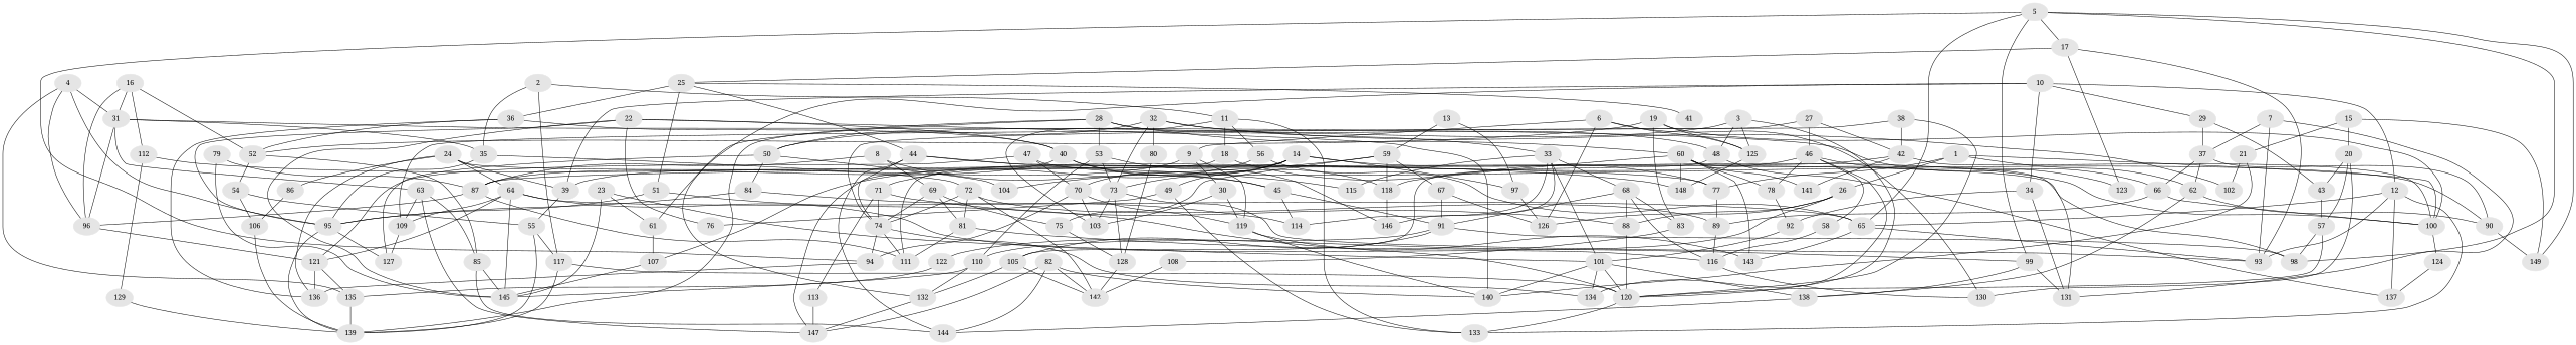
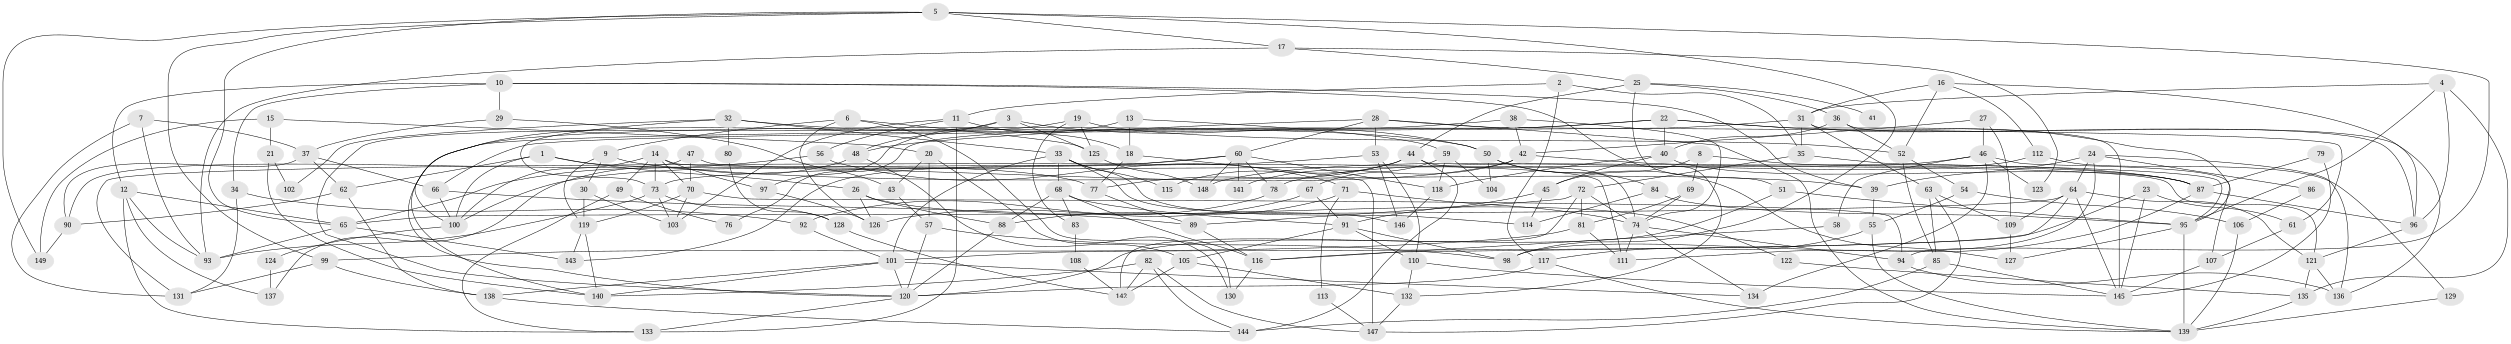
  graph {
    fontname="Noto Serif"
    node [color=gray90 fontname="Noto Serif" style=filled]
    edge [fontname="Noto Serif"]
    1
    26
    62
    77
    100
    126
    88
    122
    90
    138
    89
    124
    2
    11
    35
    117
    18
    56
    103
    133
    95
    72
    120
    139
    3
    48
    50
    125
    137
    105
    84
    104
    127
    148
    4
    31
    96
    135
    63
    66
    121
    5
    17
    65
    94
    98
    99
    149
    93
    25
    123
    143
    136
    131
    6
    9
    130
    30
    39
    119
    7
    37
    8
    45
    69
    87
    114
    91
    74
-   75
    81
    111
    55
    140
    10
    12
    29
    34
    132
    43
    92
    147
    71
    13
    59
    97
    118
    67
    14
    49
    70
    73
    76
    128
    15
    20
    21
    57
    102
    16
    52
    112
    54
    85
    129
    36
    41
    44
    51
    19
    83
    108
    22
    40
    145
    23
    61
    101
    107
    134
    24
    64
    86
    109
    116
    106
    115
    144
    27
    42
    46
    141
    58
    78
    28
    53
    60
    146
    110
    32
    33
    80
    68
    142
    38
    47
    113
    79
    82
    1 -- 26
    1 -- 62
    1 -- 77
    1 -- 100
    26 -- 126
    26 -- 88
    26 -- 122
    62 -- 90
    62 -- 138
    77 -- 89
    100 -- 124
    88 -- 120
    122 -- 135
    90 -- 149
    138 -- 144
    89 -- 116
    124 -- 137
    2 -- 11
    2 -- 35
    2 -- 117
    11 -- 18
    11 -- 56
    11 -- 103
    11 -- 133
    35 -- 95
    35 -- 72
    117 -- 120
    117 -- 139
    18 -- 77
    18 -- 147
    56 -- 65
    56 -- 71
    95 -- 139
    95 -- 127
    72 -- 89
    72 -- 74
    72 -- 81
    72 -- 142
    120 -- 133
    3 -- 120
    3 -- 48
    3 -- 50
    3 -- 125
    48 -- 137
    48 -- 105
    50 -- 84
    50 -- 104
    50 -- 127
    125 -- 148
    105 -- 132
    105 -- 142
    84 -- 95
    84 -- 114
    4 -- 95
    4 -- 31
    4 -- 96
    4 -- 135
    31 -- 35
    31 -- 96
    31 -- 63
    31 -- 66
    96 -- 121
    135 -- 139
    63 -- 147
    63 -- 85
    63 -- 109
    66 -- 100
    66 -- 89
    121 -- 135
    121 -- 136
    5 -- 17
    5 -- 65
    5 -- 94
    5 -- 98
    5 -- 99
    5 -- 149
    17 -- 93
    17 -- 25
    17 -- 123
    65 -- 93
    65 -- 143
    94 -- 136
    99 -- 138
    99 -- 131
    25 -- 36
    25 -- 41
    25 -- 44
    25 -- 51
    6 -- 126
    6 -- 125
    6 -- 9
    6 -- 130
    9 -- 30
    9 -- 39
    9 -- 119
    30 -- 103
    30 -- 119
    39 -- 55
    119 -- 143
    119 -- 140
    7 -- 93
    7 -- 131
    7 -- 37
    37 -- 62
    37 -- 90
    37 -- 66
    8 -- 45
    8 -- 69
    8 -- 87
    45 -- 114
    45 -- 91
    69 -- 74
-   69 -- 75
    69 -- 81
    87 -- 96
    87 -- 111
    91 -- 105
    91 -- 98
    91 -- 110
    74 -- 94
    74 -- 111
    74 -- 134
-   75 -- 128
    81 -- 99
    81 -- 111
    55 -- 117
    55 -- 139
    10 -- 39
    10 -- 12
    10 -- 29
    10 -- 34
    10 -- 132
    12 -- 133
    12 -- 137
    12 -- 65
    12 -- 93
    29 -- 37
    29 -- 43
    34 -- 131
    34 -- 92
    132 -- 147
    43 -- 57
    92 -- 101
    71 -- 88
    71 -- 74
    71 -- 113
+   13 -- 18
    13 -- 59
    13 -- 97
    59 -- 104
-   59 -- 75
    59 -- 118
    59 -- 67
    97 -- 126
    118 -- 146
    67 -- 126
    67 -- 91
    14 -- 100
    14 -- 111
    14 -- 97
    14 -- 49
    14 -- 70
    14 -- 73
    49 -- 133
    49 -- 76
    70 -- 103
    70 -- 94
    70 -- 119
    73 -- 103
    73 -- 93
    73 -- 128
    128 -- 142
    15 -- 149
    15 -- 20
    15 -- 21
    20 -- 130
    20 -- 43
    20 -- 57
    21 -- 140
    21 -- 102
    57 -- 120
    57 -- 98
    16 -- 31
    16 -- 96
    16 -- 52
    16 -- 112
    52 -- 54
    52 -- 85
    112 -- 148
    112 -- 129
    54 -- 55
    54 -- 106
    85 -- 145
    85 -- 144
    129 -- 139
    36 -- 136
    36 -- 52
    36 -- 40
    44 -- 77
    44 -- 74
    44 -- 115
    44 -- 144
    51 -- 95
    51 -- 120
    19 -- 100
    19 -- 125
    19 -- 52
    19 -- 83
    83 -- 108
    108 -- 142
    22 -- 95
    22 -- 140
    22 -- 76
    22 -- 40
    22 -- 145
    40 -- 45
    40 -- 87
    40 -- 118
    23 -- 145
    23 -- 61
    23 -- 101
    61 -- 107
    101 -- 138
    101 -- 120
    101 -- 140
    101 -- 134
    107 -- 145
    24 -- 98
    24 -- 136
    24 -- 39
    24 -- 64
    24 -- 86
    64 -- 121
    64 -- 65
    64 -- 145
    64 -- 109
    64 -- 116
    86 -- 106
    109 -- 127
    116 -- 130
    106 -- 139
    27 -- 109
    27 -- 42
    27 -- 46
    42 -- 100
    42 -- 87
    42 -- 141
    46 -- 123
    46 -- 107
    46 -- 134
    46 -- 58
    46 -- 78
    58 -- 116
    78 -- 92
    28 -- 139
    28 -- 48
    28 -- 61
    28 -- 53
    28 -- 60
    53 -- 73
    53 -- 146
    53 -- 110
    60 -- 148
    60 -- 143
    60 -- 131
    60 -- 118
    60 -- 141
    60 -- 78
    110 -- 132
    110 -- 145
    32 -- 50
    32 -- 73
    32 -- 102
    32 -- 33
    32 -- 80
    33 -- 114
    33 -- 101
    33 -- 115
    33 -- 146
    33 -- 68
    80 -- 128
    68 -- 88
    68 -- 91
    68 -- 83
    68 -- 116
    38 -- 120
    38 -- 74
    38 -- 42
    47 -- 90
    47 -- 121
    47 -- 70
    113 -- 147
    79 -- 87
    79 -- 145
    82 -- 140
    82 -- 147
    82 -- 144
    82 -- 142
  }
